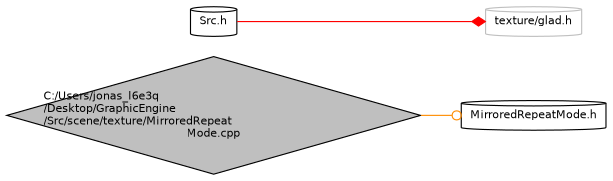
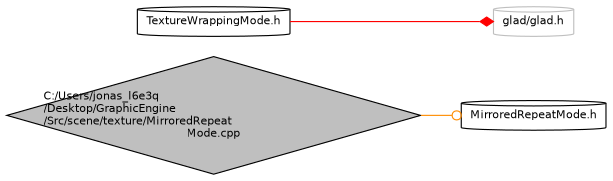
  digraph {
    rankdir=LR
    node [color=black fontname=Helvetica fontsize=10 shape=cylinder]
    edge [fontname=Helvetica fontsize=10 labelfontname=Helvetica labelfontsize=10 style=solid]
    n1 [fillcolor=grey75 fontcolor=black height=0.2 label="C:/Users/jonas_l6e3q\l/Desktop/GraphicEngine\l/Src/scene/texture/MirroredRepeat\lMode.cpp" shape=diamond style=filled width=0.4]
    n2 [height=0.2 label="MirroredRepeatMode.h" width=0.4]
-   n3 [height=0.2 label="Src.h" width=0.4]
-   n4 [color=grey75 height=0.2 label="texture/glad.h" width=0.4]
+   n3 [height=0.2 label="TextureWrappingMode.h" width=0.4]
+   n4 [color=grey75 height=0.2 label="glad/glad.h" width=0.4]
    n1 -> n2 [arrowhead=odot color=darkorange]
    n3 -> n4 [arrowhead=diamond color=red]
  }
